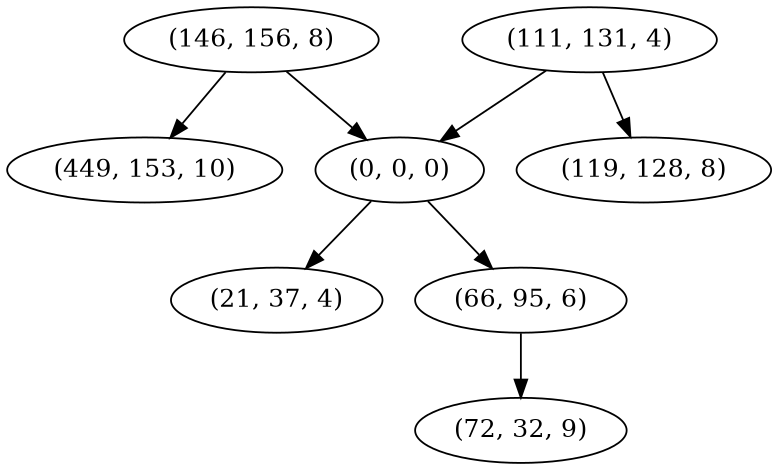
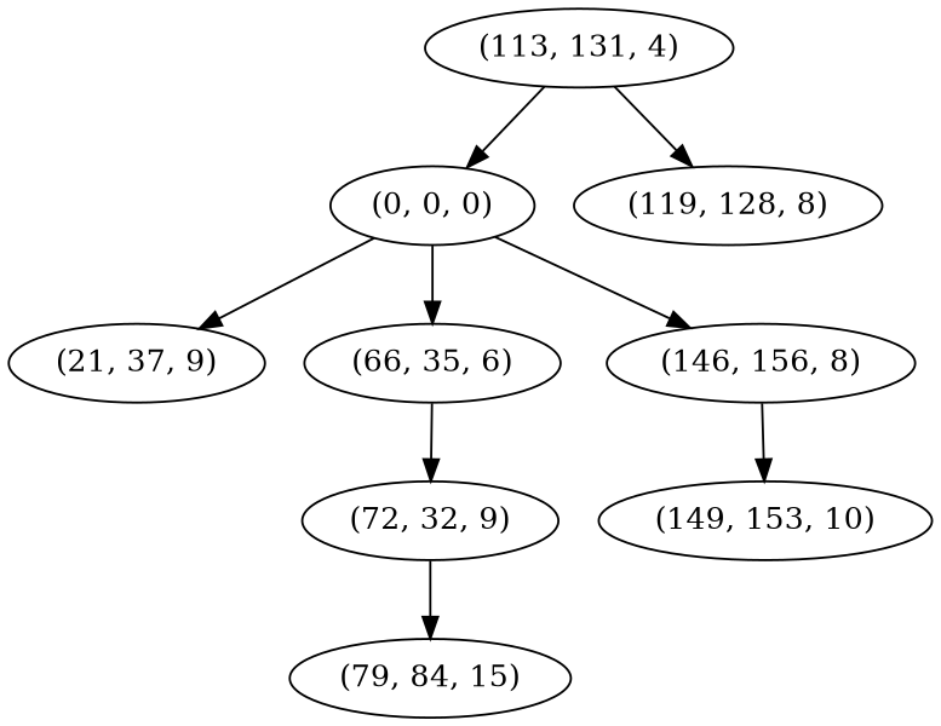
  digraph {
    "(0, 0, 0)"
-   "(21, 37, 4)"
-   "(66, 95, 6)"
+   "(21, 37, 4)" [label="(21, 37, 9)"]
+   "(66, 95, 6)" [label="(66, 35, 6)"]
    "(146, 156, 8)"
    n5 [label="(72, 32, 9)"]
-   "(113, 131, 4)" [label="(111, 131, 4)"]
+   "(113, 131, 4)"
    n7 [label="(119, 128, 8)"]
-   "(149, 153, 10)" [label="(449, 153, 10)"]
+   "(149, 153, 10)"
+   "(79, 84, 15)"
    "(0, 0, 0)" -> "(21, 37, 4)"
    "(0, 0, 0)" -> "(66, 95, 6)"
-   "(146, 156, 8)" -> "(0, 0, 0)"
+   "(0, 0, 0)" -> "(146, 156, 8)"
    "(66, 95, 6)" -> n5
    "(146, 156, 8)" -> "(149, 153, 10)"
+   n5 -> "(79, 84, 15)"
    "(113, 131, 4)" -> "(0, 0, 0)"
    "(113, 131, 4)" -> n7
  }
